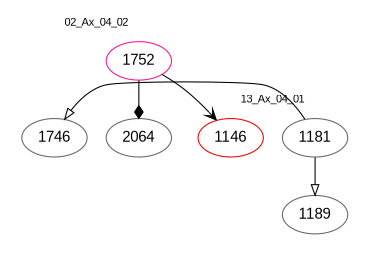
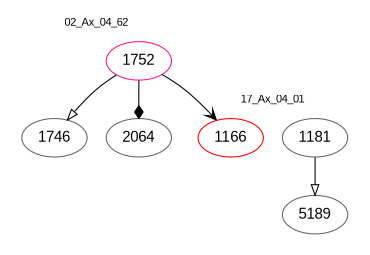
  digraph {
    fontname="Liberation Sans"
    node [color=gray40 fontname="Liberation Sans"]
    edge [arrowhead=onormal color=black fontname="Liberation Sans"]
    n1 [label=1181]
-   n2 [color=red label=1146]
-   n3 [label=1189]
+   n2 [color=red label=1166]
+   n3 [label=5189]
    n4 [color=deeppink label=1752]
    n5 [label=1746]
    n6 [label=2064]
    subgraph cluster_1 {
      color=white
      fontsize=10
-     label="13_Ax_04_01"
+     label="17_Ax_04_01"
      n1
      n2
      n3
    }
    subgraph cluster_2 {
      color=white
      fontsize=10
-     label="02_Ax_04_02"
+     label="02_Ax_04_62"
      n4
      n5
      n6
    }
    n1 -> n3
    n4 -> n2 [arrowhead=vee]
-   n1 -> n5
+   n4 -> n5
    n4 -> n6 [arrowhead=diamond]
  }
